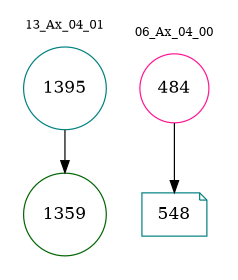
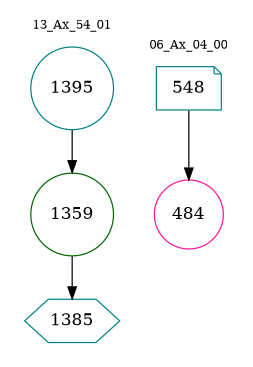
  digraph {
    node [color=teal shape=circle]
    edge [color=black]
    n1 [label=1395]
    n2 [color=darkgreen label=1359]
+   n3 [label=1385 shape=hexagon]
    n4 [color=deeppink label=484]
    n5 [label=548 shape=note]
    subgraph cluster_1 {
      color=white
      fontsize=10
-     label="13_Ax_04_01"
+     label="13_Ax_54_01"
      n1
      n2
+     n3
    }
    subgraph cluster_2 {
      color=white
      fontsize=10
      label="06_Ax_04_00"
      n4
      n5
    }
    n1 -> n2
-   n4 -> n5
+   n2 -> n3
+   n5 -> n4
  }
